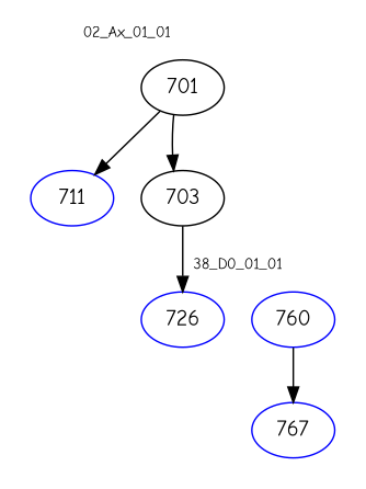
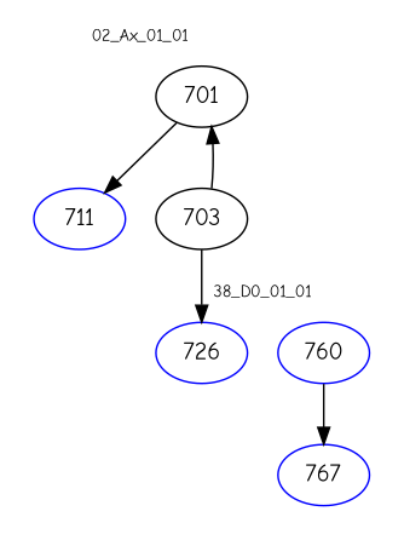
  digraph {
    fontname="Comic Neue"
    node [color=blue fontname="Comic Neue"]
    edge [color=black fontname="Comic Neue" style=solid]
    n1 [color=black label=701]
    n2 [label=711]
    n3 [color=black label=703]
    n4 [label=760]
    n5 [label=726]
    n6 [label=767]
    subgraph cluster_1 {
      color=white
      fontsize=10
      label="02_Ax_01_01"
      n1
      n2
      n3
    }
    subgraph cluster_2 {
      color=white
      fontsize=10
      label="38_D0_01_01"
      n4
      n5
      n6
    }
    n1 -> n2
-   n1 -> n3
+   n3 -> n1
    n3 -> n5
    n4 -> n6
  }
